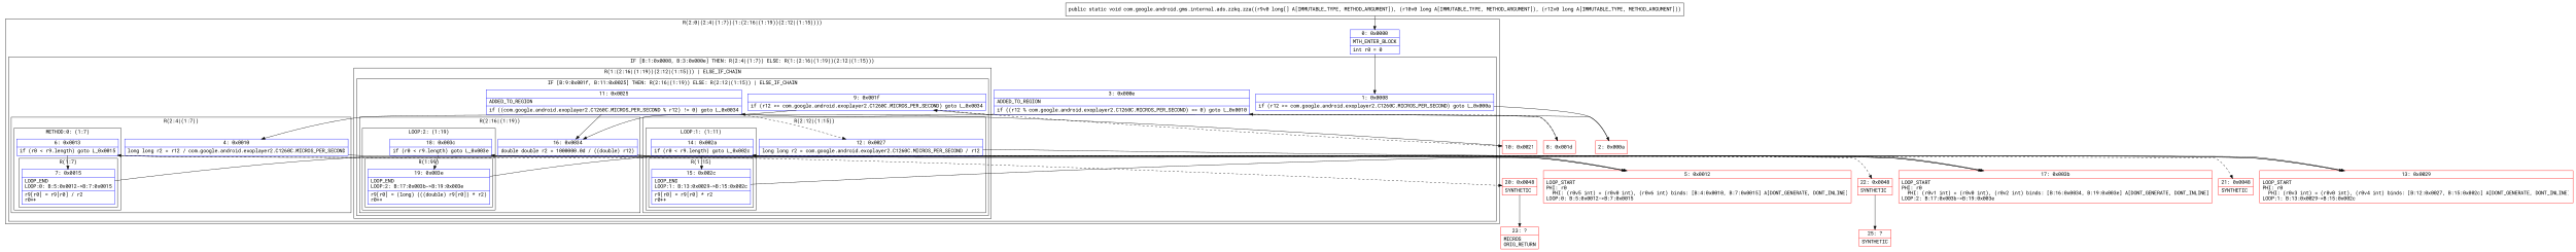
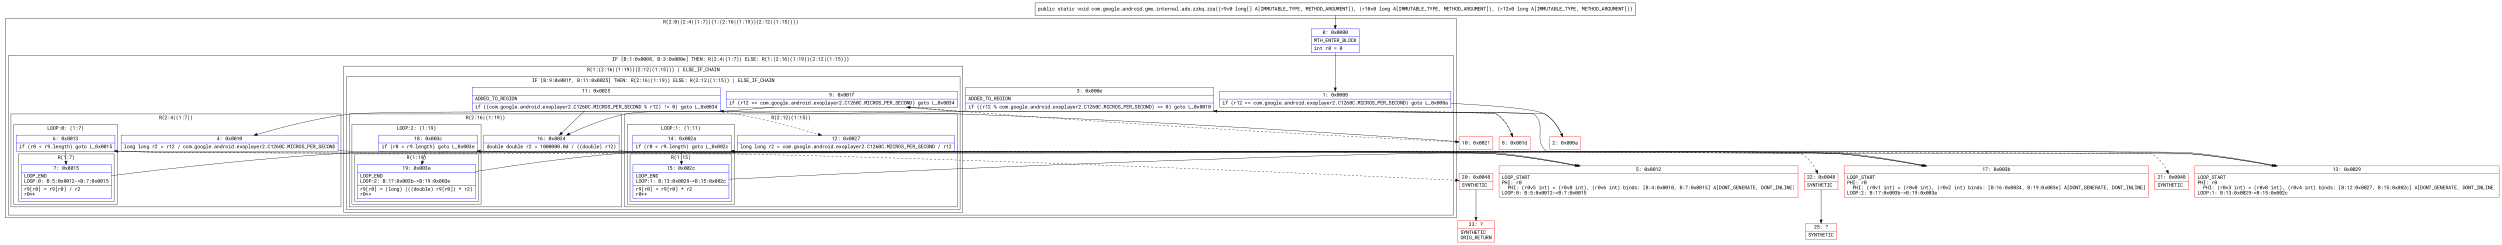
  digraph {
    fontname="Roboto Mono"
    node [color=blue fontname="Roboto Mono" shape=record]
    edge [fontname="Roboto Mono"]
    n1 [label="{7\:\ 0x0015|LOOP_END\lLOOP:0: B:5:0x0012\-\>B:7:0x0015\l|r9[r0] = r9[r0] \/ r2\lr0++\l}"]
    n2 [label="{6\:\ 0x0013|if (r0 \< r9.length) goto L_0x0015\l}"]
    n3 [label="{4\:\ 0x0010|long long r2 = r12 \/ com.google.android.exoplayer2.C1260C.MICROS_PER_SECOND\l}"]
    n4 [label="{19\:\ 0x003e|LOOP_END\lLOOP:2: B:17:0x003b\-\>B:19:0x003e\l|r9[r0] = (long) (((double) r9[r0]) * r2)\lr0++\l}"]
    n5 [label="{18\:\ 0x003c|if (r0 \< r9.length) goto L_0x003e\l}"]
    n6 [label="{16\:\ 0x0034|double double r2 = 1000000.0d \/ ((double) r12)\l}"]
    n7 [label="{15\:\ 0x002c|LOOP_END\lLOOP:1: B:13:0x0029\-\>B:15:0x002c\l|r9[r0] = r9[r0] * r2\lr0++\l}"]
    n8 [label="{14\:\ 0x002a|if (r0 \< r9.length) goto L_0x002c\l}"]
    n9 [label="{12\:\ 0x0027|long long r2 = com.google.android.exoplayer2.C1260C.MICROS_PER_SECOND \/ r12\l}"]
    n10 [label="{9\:\ 0x001f|if (r12 \>= com.google.android.exoplayer2.C1260C.MICROS_PER_SECOND) goto L_0x0034\l}"]
    n11 [label="{11\:\ 0x0025|ADDED_TO_REGION\l|if ((com.google.android.exoplayer2.C1260C.MICROS_PER_SECOND % r12) != 0) goto L_0x0034\l}"]
    n12 [label="{1\:\ 0x0008|if (r12 \>= com.google.android.exoplayer2.C1260C.MICROS_PER_SECOND) goto L_0x000a\l}"]
    n13 [label="{3\:\ 0x000e|ADDED_TO_REGION\l|if ((r12 % com.google.android.exoplayer2.C1260C.MICROS_PER_SECOND) == 0) goto L_0x0010\l}"]
    n14 [label="{0\:\ 0x0000|MTH_ENTER_BLOCK\l|int r0 = 0\l}"]
    n15 [color=red label="{5\:\ 0x0012|LOOP_START\lPHI: r0 \l  PHI: (r0v5 int) = (r0v0 int), (r0v6 int) binds: [B:4:0x0010, B:7:0x0015] A[DONT_GENERATE, DONT_INLINE]\lLOOP:0: B:5:0x0012\-\>B:7:0x0015\l}"]
    n16 [color=red label="{20\:\ 0x0048|SYNTHETIC\l}"]
    n17 [color=red label="{17\:\ 0x003b|LOOP_START\lPHI: r0 \l  PHI: (r0v1 int) = (r0v0 int), (r0v2 int) binds: [B:16:0x0034, B:19:0x003e] A[DONT_GENERATE, DONT_INLINE]\lLOOP:2: B:17:0x003b\-\>B:19:0x003e\l}"]
    n18 [color=red label="{22\:\ 0x0048|SYNTHETIC\l}"]
    n19 [color=red label="{13\:\ 0x0029|LOOP_START\lPHI: r0 \l  PHI: (r0v3 int) = (r0v0 int), (r0v4 int) binds: [B:12:0x0027, B:15:0x002c] A[DONT_GENERATE, DONT_INLINE]\lLOOP:1: B:13:0x0029\-\>B:15:0x002c\l}"]
    n20 [color=red label="{21\:\ 0x0048|SYNTHETIC\l}"]
    n21 [color=red label="{10\:\ 0x0021}"]
    n22 [color=red label="{2\:\ 0x000a}"]
    n23 [color=red label="{8\:\ 0x001d}"]
-   n24 [color=red label="{23\:\ ?|MICROS\lORIG_RETURN\l}"]
+   n24 [color=red label="{23\:\ ?|SYNTHETIC\lORIG_RETURN\l}"]
    n25 [color=red label="{25\:\ ?|SYNTHETIC\l}"]
    n26 [label="{public static void com.google.android.gms.internal.ads.zzkq.zza((r9v0 long[] A[IMMUTABLE_TYPE, METHOD_ARGUMENT]), (r10v0 long A[IMMUTABLE_TYPE, METHOD_ARGUMENT]), (r12v0 long A[IMMUTABLE_TYPE, METHOD_ARGUMENT])) }" color=""]
    subgraph cluster_1 {
      label="R(2:0|(2:4|(1:7))(1:(2:16|(1:19))(2:12|(1:15))))"
      n14
      subgraph cluster_2 {
        label="IF [B:1:0x0008, B:3:0x000e] THEN: R(2:4|(1:7)) ELSE: R(1:(2:16|(1:19))(2:12|(1:15)))"
        n12
        n13
        subgraph cluster_3 {
          label="R(2:4|(1:7))"
          n3
          subgraph cluster_4 {
-           label="METHOD:0: (1:7)"
+           label="LOOP:0: (1:7)"
            n2
            subgraph cluster_5 {
              label="R(1:7)"
              n1
            }
          }
        }
        subgraph cluster_6 {
          label="R(1:(2:16|(1:19))(2:12|(1:15))) | ELSE_IF_CHAIN\l"
          subgraph cluster_7 {
            label="IF [B:9:0x001f, B:11:0x0025] THEN: R(2:16|(1:19)) ELSE: R(2:12|(1:15)) | ELSE_IF_CHAIN\l"
            n10
            n11
            subgraph cluster_8 {
              label="R(2:16|(1:19))"
              n6
              subgraph cluster_9 {
                label="LOOP:2: (1:19)"
                n5
                subgraph cluster_10 {
-                 label="R(1:99)"
+                 label="R(1:19)"
                  n4
                }
              }
            }
            subgraph cluster_11 {
              label="R(2:12|(1:15))"
              n9
              subgraph cluster_12 {
                label="LOOP:1: (1:11)"
                n8
                subgraph cluster_13 {
                  label="R(1:15)"
                  n7
                }
              }
            }
          }
        }
      }
    }
    n1 -> n15
    n2 -> n1
    n2 -> n16 [style=dashed]
    n3 -> n15
    n4 -> n17
    n5 -> n4
    n5 -> n18 [style=dashed]
    n6 -> n17
    n7 -> n19
    n8 -> n7
    n8 -> n20 [style=dashed]
-   n9 -> n19
+   n13 -> n19
    n10 -> n6
    n10 -> n21 [style=dashed]
    n11 -> n6
    n11 -> n9 [style=dashed]
    n12 -> n22
    n13 -> n3
    n13 -> n23 [style=dashed]
    n14 -> n12
    n15 -> n2
    n16 -> n24
    n17 -> n5
    n18 -> n25
    n19 -> n8
    n21 -> n11
    n22 -> n13
    n23 -> n10
    n26 -> n14
  }
